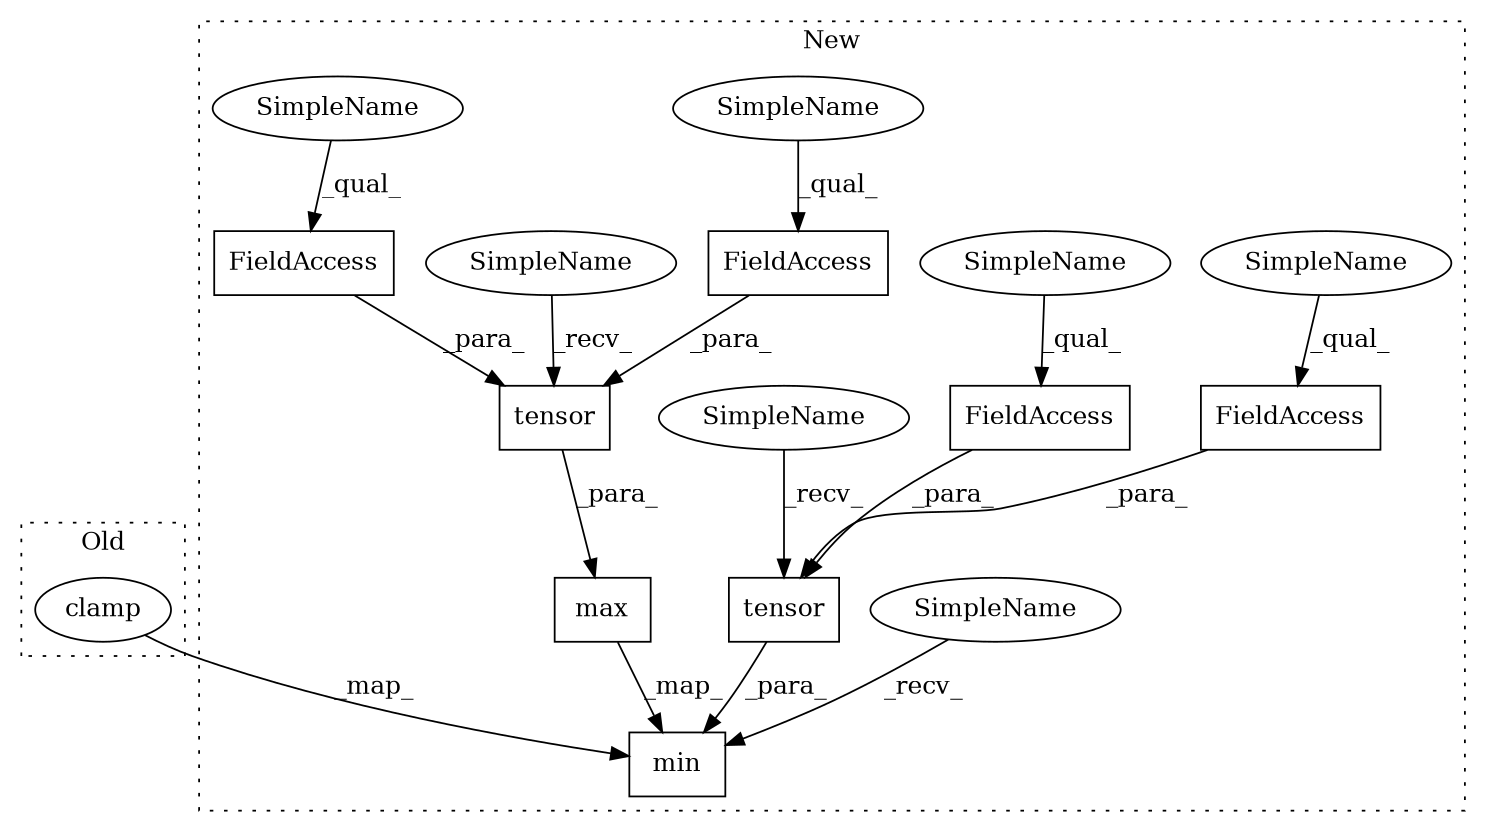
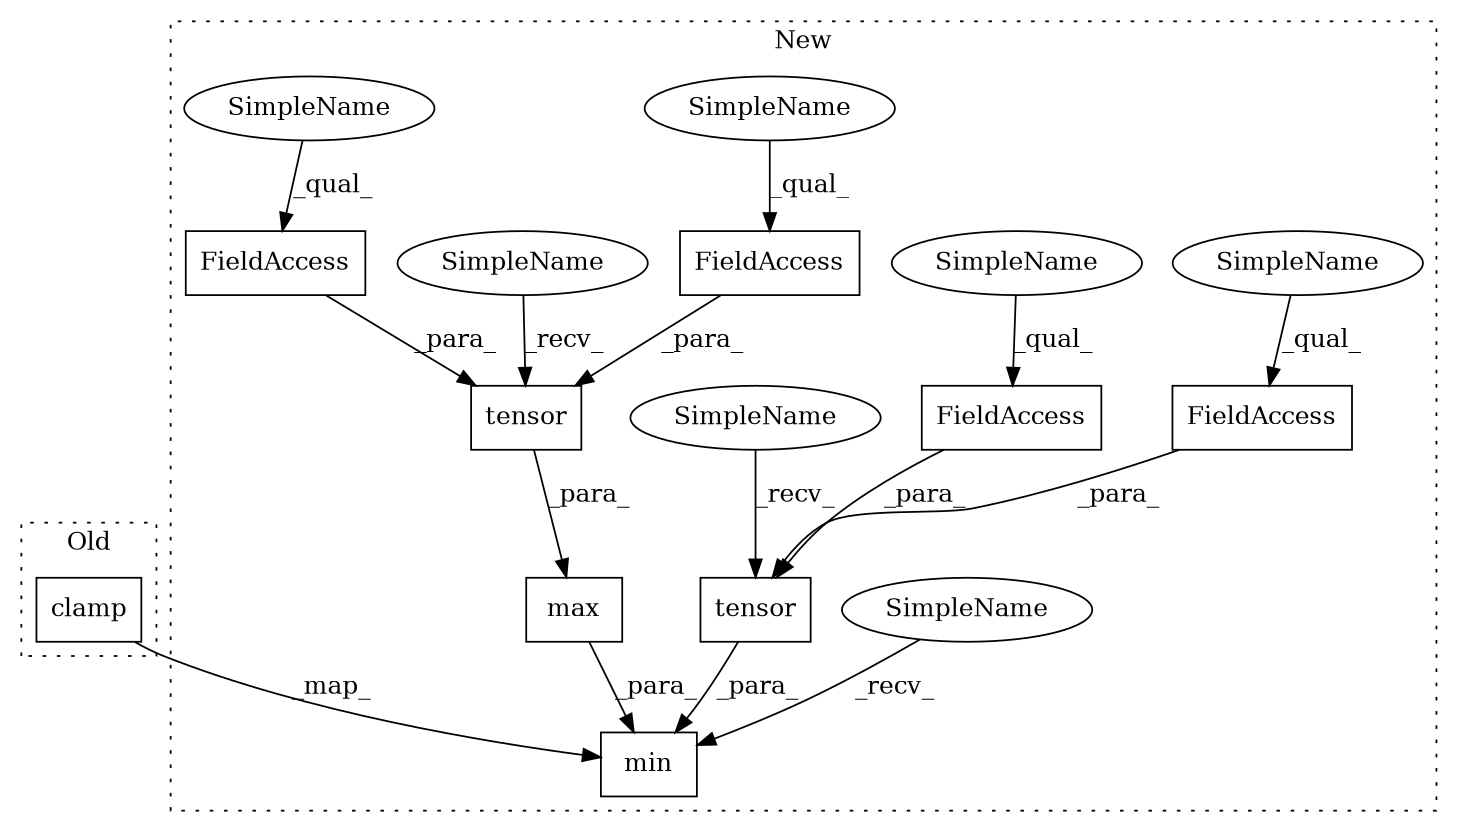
  digraph {
    node [a=42 l=5 s=4411 shape=box]
    n1 [a=32 l="4,1" label=max s="4342,4437"]
    n2 [a=32 l="7,1" label=tensor s="4382,4436"]
    n3 [a=32 l="4,1" label=min s="4332,4501"]
    n4 [a=22 l=13 label=FieldAccess]
    n5 [a=22 l=11 label=FieldAccess s=4425]
    n6 [a=22 l=11 label=FieldAccess s=4489]
    n7 [a=22 l=13 label=FieldAccess s=4475]
    n8 [a=32 l="7,1" label=tensor s="4445,4500"]
    n9 [label=SimpleName s=4326 shape=ellipse]
    n10 [label=SimpleName s=4475 shape=ellipse]
    n11 [label=SimpleName s=4376 shape=ellipse]
    n12 [label=SimpleName s=4439 shape=ellipse]
    n13 [label=SimpleName shape=ellipse]
    n14 [l=4 label=SimpleName s=4425 shape=ellipse]
    n15 [l=4 label=SimpleName s=4489 shape=ellipse]
-   n16 [a=32 l="6,1" label=clamp s="4316,4412" shape=ellipse]
+   n16 [a=32 l="6,1" label=clamp s="4316,4412"]
    subgraph cluster_1 {
      label=New
      style=dotted
      n1
      n2
      n3
      n4
      n5
      n6
      n7
      n8
      n9
      n10
      n11
      n12
      n13
      n14
      n15
    }
    subgraph cluster_2 {
      label=Old
      style=dotted
      n16
    }
-   n1 -> n3 [label=_map_]
+   n1 -> n3 [label=_para_]
    n2 -> n1 [label=_para_]
    n4 -> n2 [label=_para_]
    n5 -> n2 [label=_para_]
    n6 -> n8 [label=_para_]
    n7 -> n8 [label=_para_]
    n8 -> n3 [label=_para_]
    n9 -> n3 [label=_recv_]
    n10 -> n7 [label=_qual_]
    n11 -> n2 [label=_recv_]
    n12 -> n8 [label=_recv_]
    n13 -> n4 [label=_qual_]
    n14 -> n5 [label=_qual_]
    n15 -> n6 [label=_qual_]
    n16 -> n3 [label=_map_]
  }
